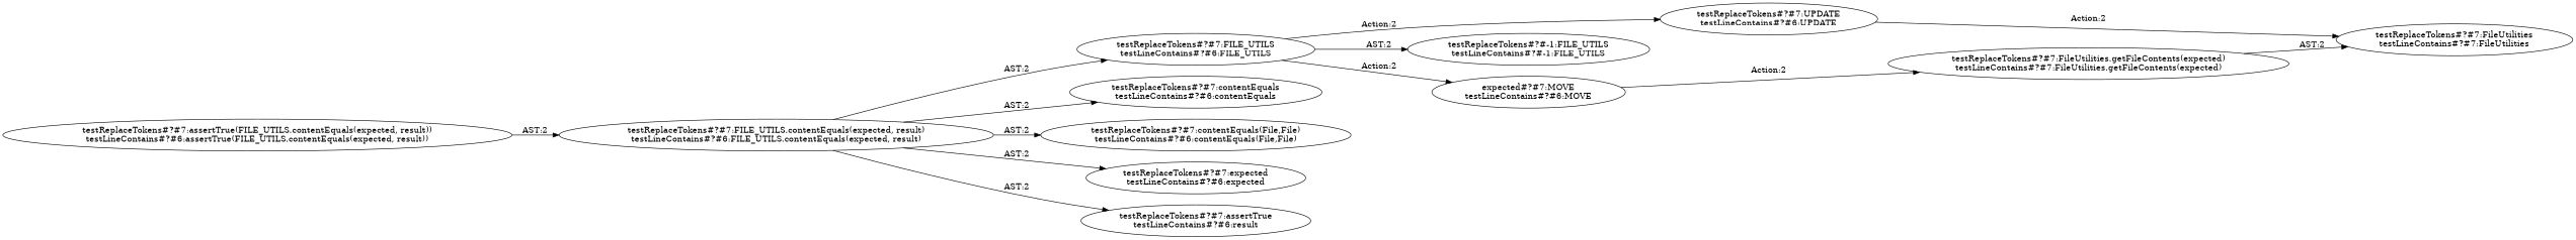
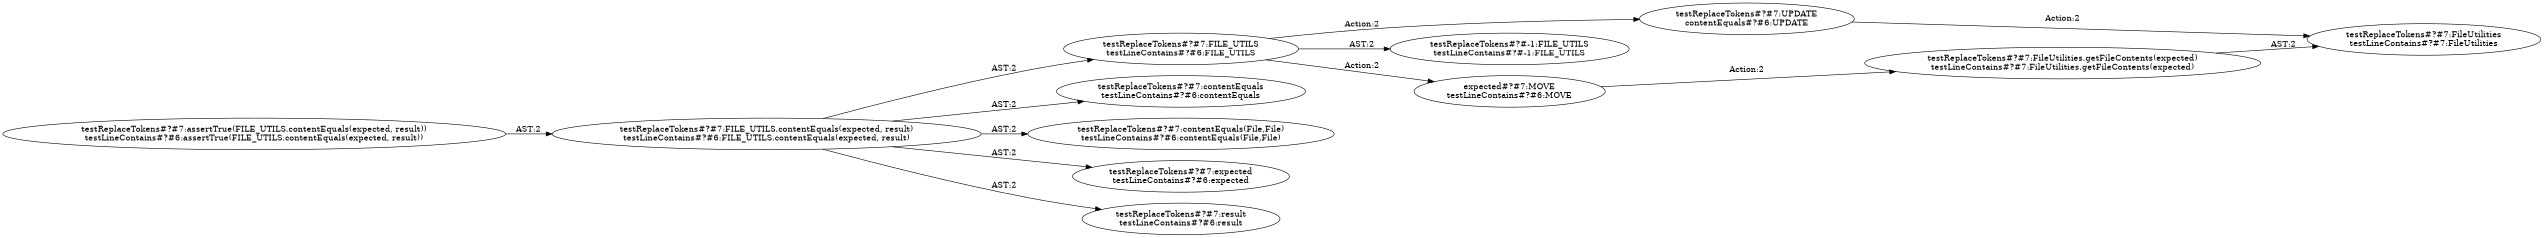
  digraph {
    rankdir=LR
    node [shape=ellipse]
-   n1 [label="testReplaceTokens#?#7:UPDATE\ntestLineContains#?#6:UPDATE"]
+   n1 [label="testReplaceTokens#?#7:UPDATE\ncontentEquals#?#6:UPDATE"]
    n2 [label="testReplaceTokens#?#7:FileUtilities\ntestLineContains#?#7:FileUtilities"]
    n3 [label="testReplaceTokens#?#7:FILE_UTILS\ntestLineContains#?#6:FILE_UTILS"]
    n4 [label="testReplaceTokens#?#-1:FILE_UTILS\ntestLineContains#?#-1:FILE_UTILS"]
    n5 [label="expected#?#7:MOVE\ntestLineContains#?#6:MOVE"]
    n6 [label="testReplaceTokens#?#7:FileUtilities.getFileContents(expected)\ntestLineContains#?#7:FileUtilities.getFileContents(expected)"]
    n7 [label="testReplaceTokens#?#7:FILE_UTILS.contentEquals(expected, result)\ntestLineContains#?#6:FILE_UTILS.contentEquals(expected, result)"]
    n8 [label="testReplaceTokens#?#7:contentEquals\ntestLineContains#?#6:contentEquals"]
    n9 [label="testReplaceTokens#?#7:contentEquals(File,File)\ntestLineContains#?#6:contentEquals(File,File)"]
    n10 [label="testReplaceTokens#?#7:expected\ntestLineContains#?#6:expected"]
-   n11 [label="testReplaceTokens#?#7:assertTrue\ntestLineContains#?#6:result"]
+   n11 [label="testReplaceTokens#?#7:result\ntestLineContains#?#6:result"]
    n12 [label="testReplaceTokens#?#7:assertTrue(FILE_UTILS.contentEquals(expected, result))\ntestLineContains#?#6:assertTrue(FILE_UTILS.contentEquals(expected, result))"]
    n1 -> n2 [label="Action:2"]
    n3 -> n1 [label="Action:2"]
    n3 -> n4 [label="AST:2"]
    n3 -> n5 [label="Action:2"]
    n5 -> n6 [label="Action:2"]
    n6 -> n2 [label="AST:2"]
    n7 -> n3 [label="AST:2"]
    n7 -> n8 [label="AST:2"]
    n7 -> n9 [label="AST:2"]
    n7 -> n10 [label="AST:2"]
    n7 -> n11 [label="AST:2"]
    n12 -> n7 [label="AST:2"]
  }
